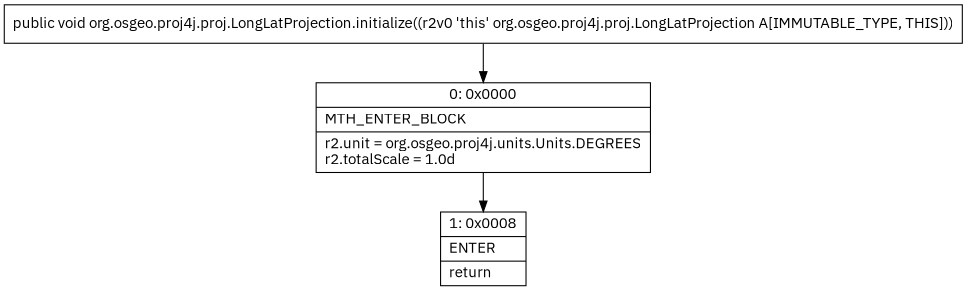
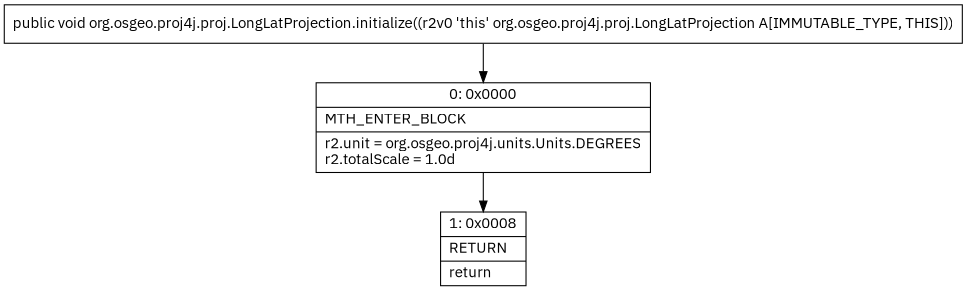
  digraph {
    fontname="IBM Plex Sans"
    node [shape=record fontname="IBM Plex Sans"]
    edge [fontname="IBM Plex Sans"]
    n1 [label="{0\:\ 0x0000|MTH_ENTER_BLOCK\l|r2.unit = org.osgeo.proj4j.units.Units.DEGREES\lr2.totalScale = 1.0d\l}"]
-   n2 [label="{1\:\ 0x0008|ENTER\l|return\l}"]
+   n2 [label="{1\:\ 0x0008|RETURN\l|return\l}"]
    n3 [label="{public void org.osgeo.proj4j.proj.LongLatProjection.initialize((r2v0 'this' org.osgeo.proj4j.proj.LongLatProjection A[IMMUTABLE_TYPE, THIS])) }"]
    n1 -> n2
    n3 -> n1
  }
